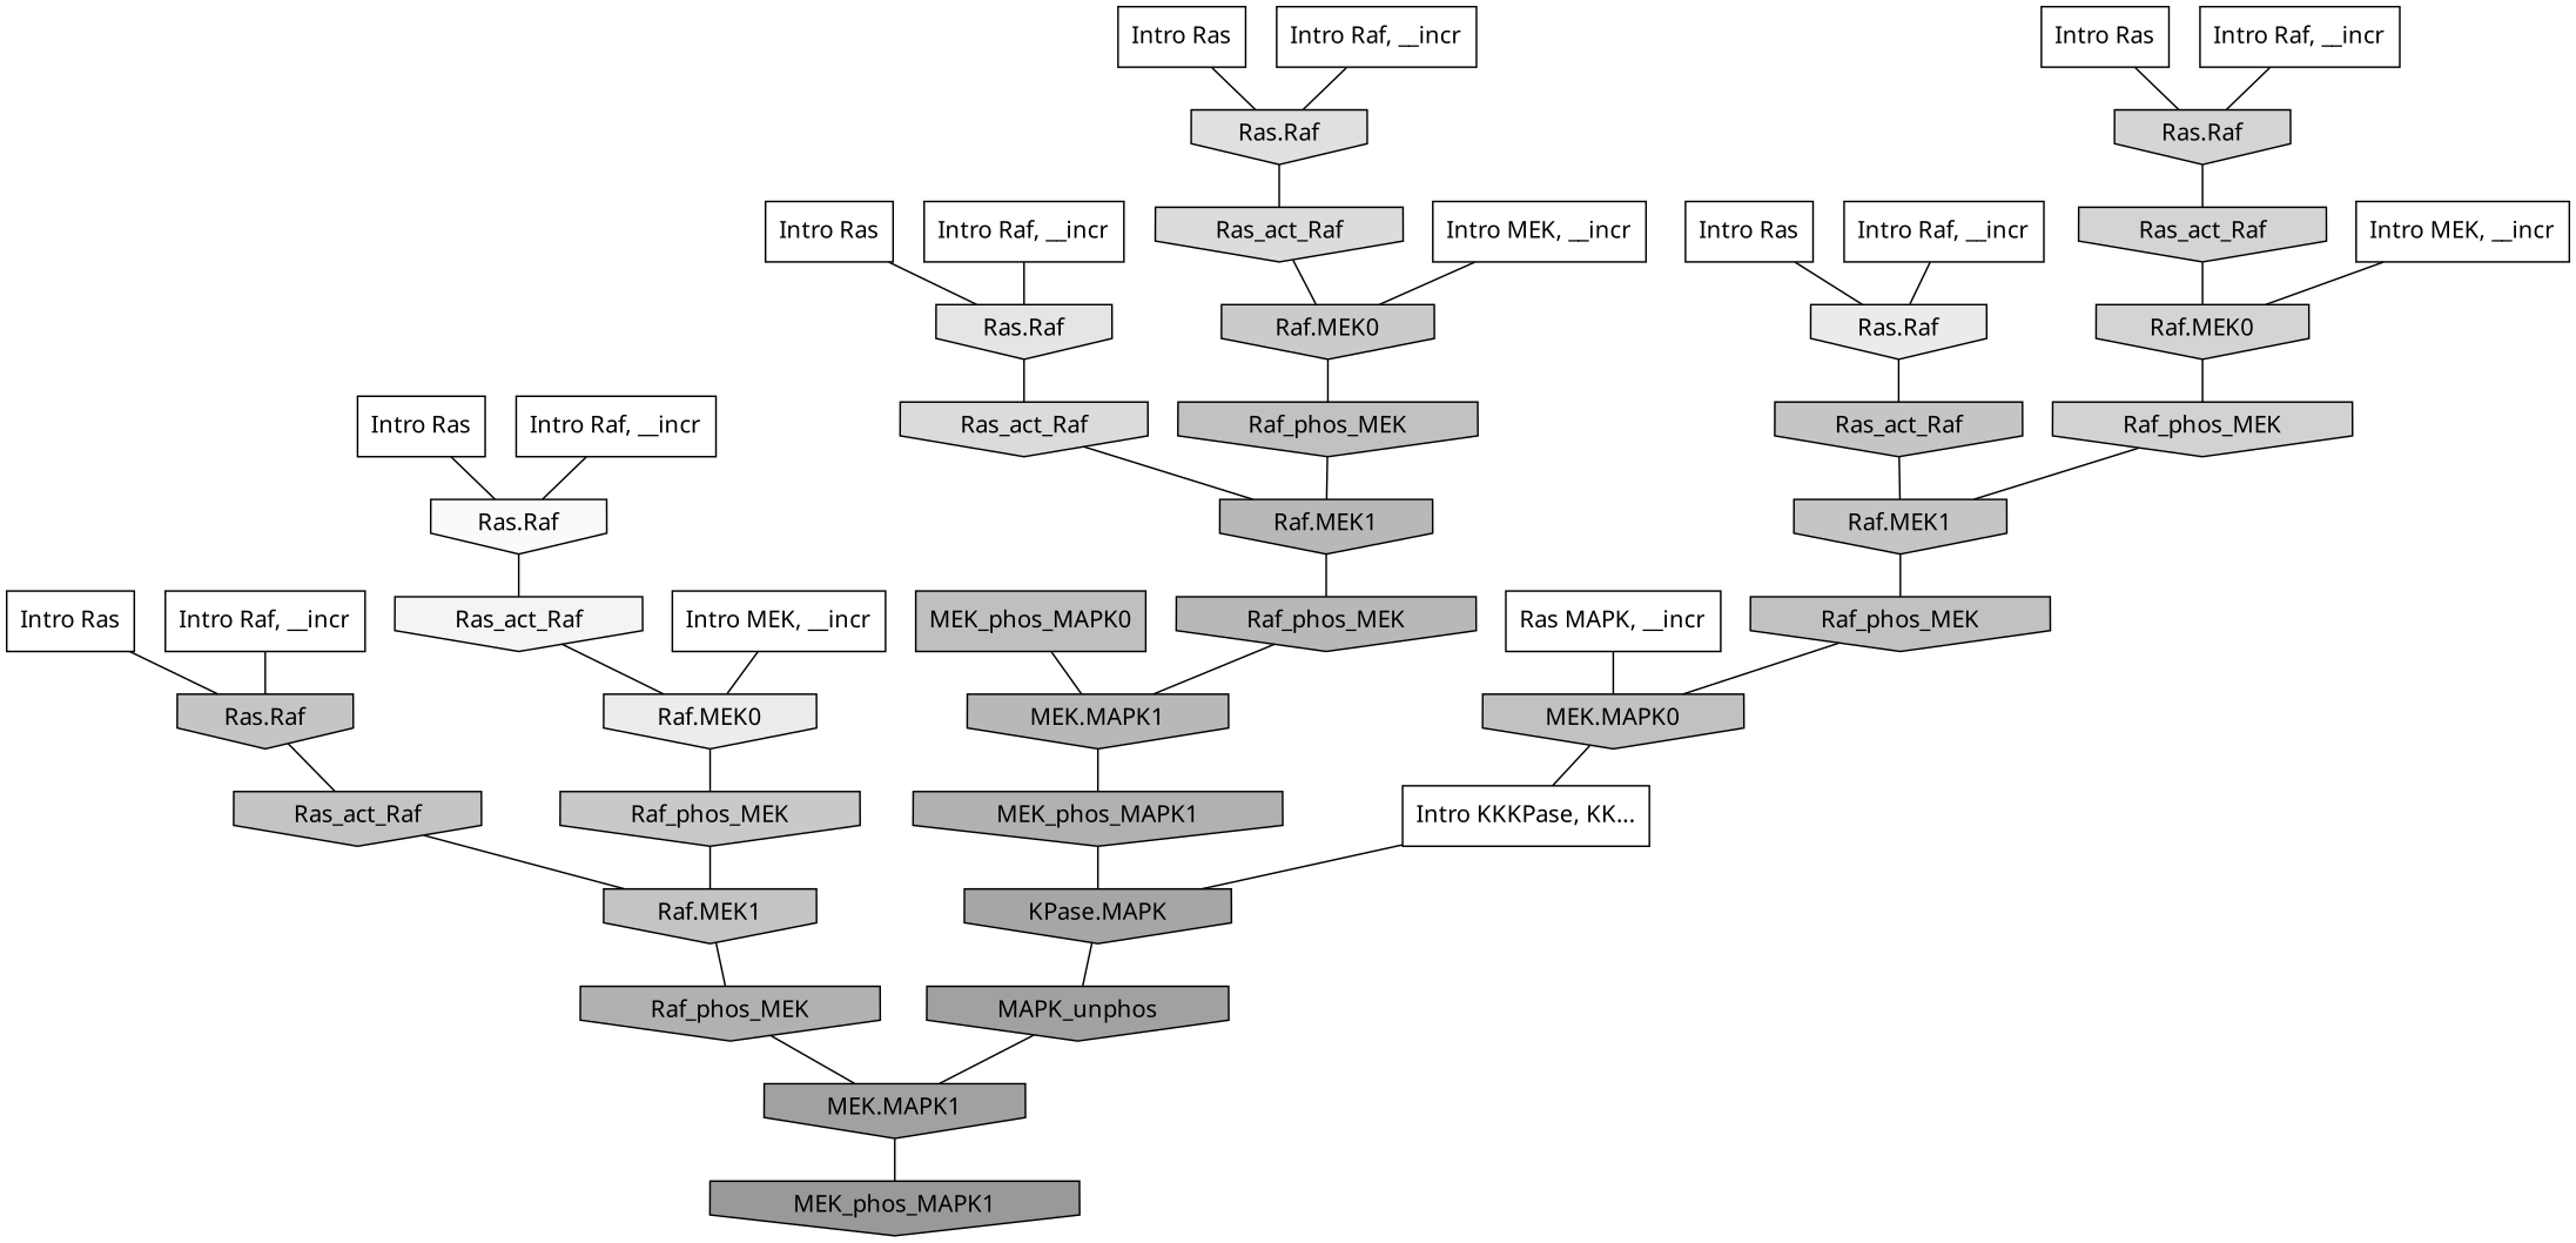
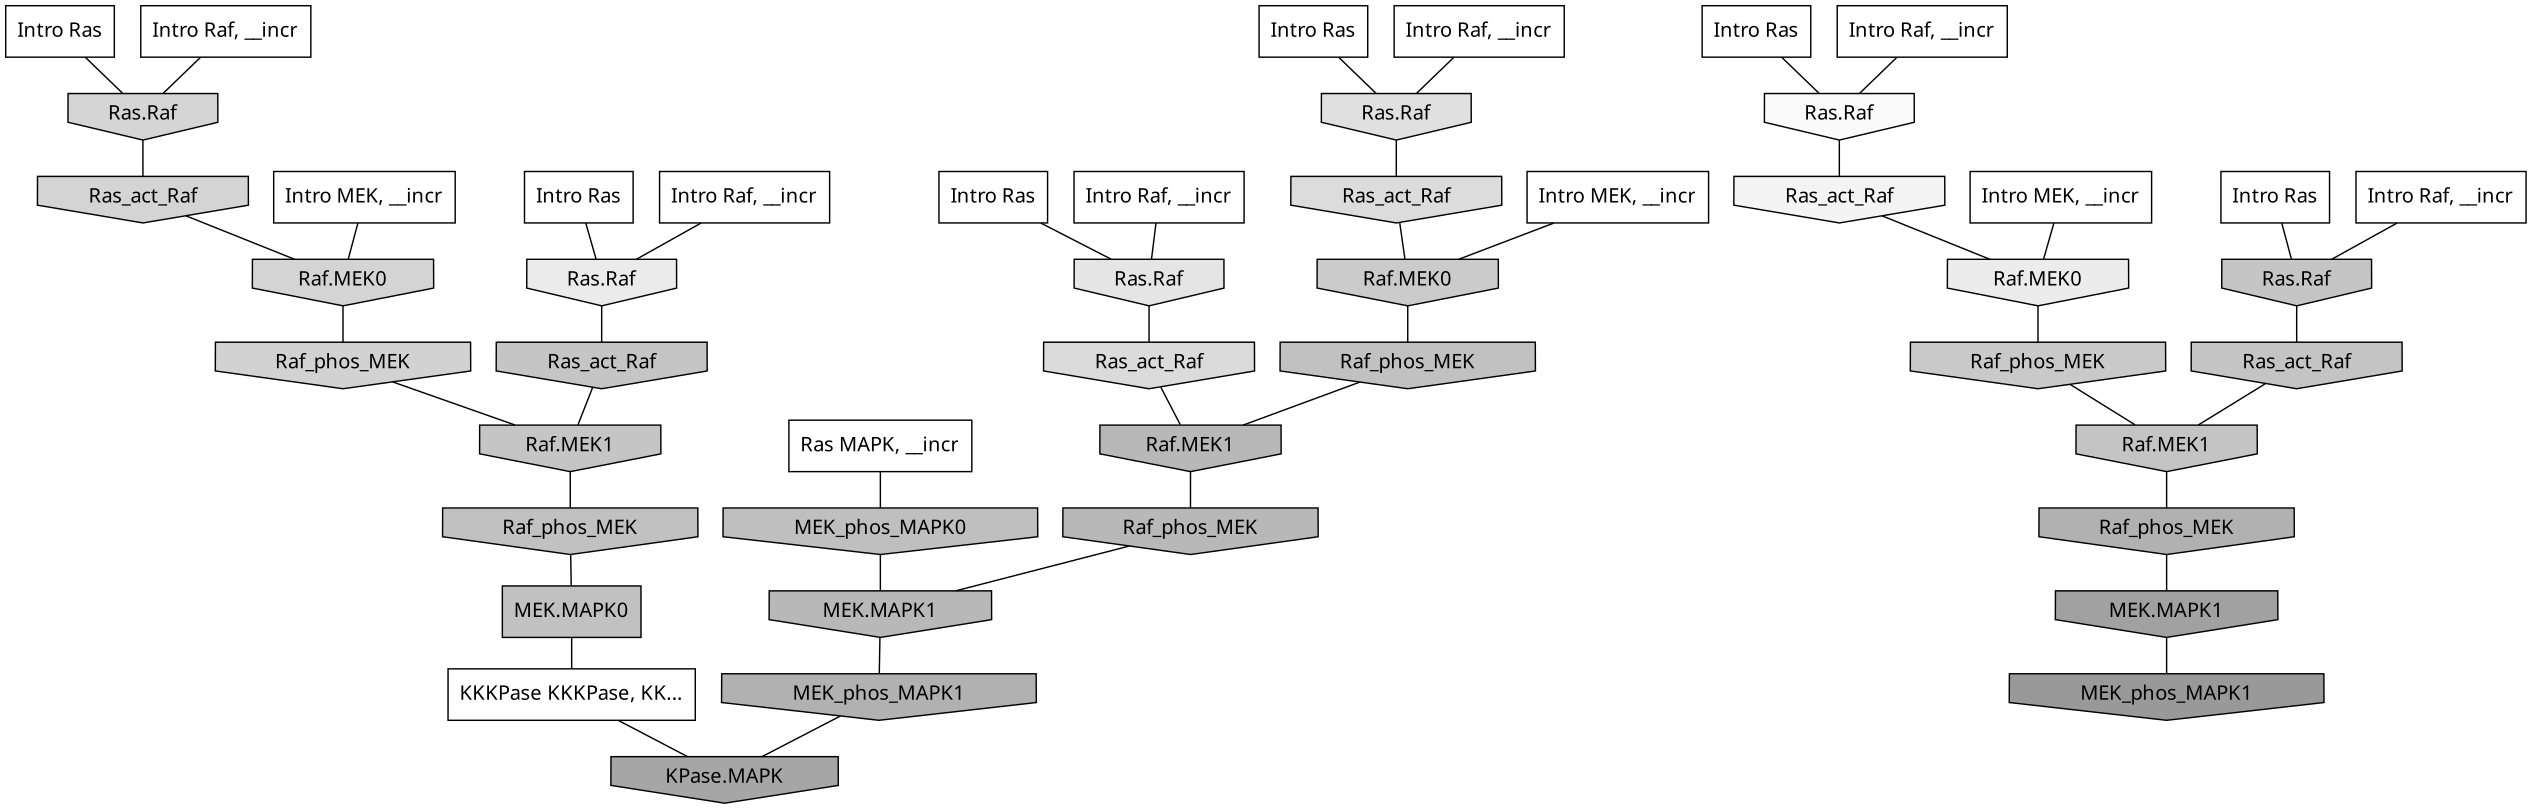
  digraph {
    rankdir=TB
    ranksep=0.30
    node [fillcolor="0.000 0.000 1.000" fontname="CMU Serif" shape=invhouse style=filled]
    edge [color="0.000 0.000 0.000" dir=none fontname="CMU Serif"]
    n1 [label="Intro Ras" shape=rectangle]
    n2 [fillcolor="0.000 0.000 0.898" label="Ras.Raf"]
    n3 [fillcolor="0.000 0.000 0.857" label=Ras_act_Raf]
    n4 [label="Intro Ras" shape=rectangle]
    n5 [fillcolor="0.000 0.000 0.978" label="Ras.Raf"]
    n6 [fillcolor="0.000 0.000 0.955" label=Ras_act_Raf]
    n7 [label="Intro Ras" shape=rectangle]
    n8 [fillcolor="0.000 0.000 0.920" label="Ras.Raf"]
    n9 [fillcolor="0.000 0.000 0.771" label=Ras_act_Raf]
    n10 [label="Intro Ras" shape=rectangle]
    n11 [fillcolor="0.000 0.000 0.835" label="Ras.Raf"]
    n12 [fillcolor="0.000 0.000 0.831" label=Ras_act_Raf]
    n13 [label="Intro Ras" shape=rectangle]
    n14 [fillcolor="0.000 0.000 0.770" label="Ras.Raf"]
    n15 [fillcolor="0.000 0.000 0.766" label=Ras_act_Raf]
    n16 [label="Intro Ras" shape=rectangle]
    n17 [fillcolor="0.000 0.000 0.878" label="Ras.Raf"]
    n18 [fillcolor="0.000 0.000 0.863" label=Ras_act_Raf]
    n19 [label="Intro Raf, __incr" shape=rectangle]
    n20 [label="Intro Raf, __incr" shape=rectangle]
    n21 [label="Intro Raf, __incr" shape=rectangle]
    n22 [label="Intro Raf, __incr" shape=rectangle]
    n23 [label="Intro Raf, __incr" shape=rectangle]
    n24 [label="Intro Raf, __incr" shape=rectangle]
    n25 [label="Intro MEK, __incr" shape=rectangle]
    n26 [fillcolor="0.000 0.000 0.924" label="Raf.MEK0"]
    n27 [fillcolor="0.000 0.000 0.787" label=Raf_phos_MEK]
    n28 [label="Intro MEK, __incr" shape=rectangle]
    n29 [fillcolor="0.000 0.000 0.793" label="Raf.MEK0"]
    n30 [fillcolor="0.000 0.000 0.755" label=Raf_phos_MEK]
    n31 [label="Intro MEK, __incr" shape=rectangle]
    n32 [fillcolor="0.000 0.000 0.831" label="Raf.MEK0"]
    n33 [fillcolor="0.000 0.000 0.822" label=Raf_phos_MEK]
    n34 [label="Ras MAPK, __incr" shape=rectangle]
-   n35 [fillcolor="0.000 0.000 0.754" label="MEK.MAPK0"]
-   n36 [label="Intro KKKPase, KK..." shape=rectangle]
+   n35 [fillcolor="0.000 0.000 0.754" label="MEK.MAPK0" shape=box]
+   n36 [label="KKKPase KKKPase, KK..." shape=rectangle]
    n37 [fillcolor="0.000 0.000 0.650" label="KPase.MAPK"]
-   n38 [fillcolor="0.000 0.000 0.631" label=MAPK_unphos]
    n39 [fillcolor="0.000 0.000 0.766" label="Raf.MEK1"]
    n40 [fillcolor="0.000 0.000 0.771" label="Raf.MEK1"]
    n41 [fillcolor="0.000 0.000 0.722" label="Raf.MEK1"]
    n42 [fillcolor="0.000 0.000 0.721" label=Raf_phos_MEK]
    n43 [fillcolor="0.000 0.000 0.754" label=Raf_phos_MEK]
    n44 [fillcolor="0.000 0.000 0.693" label=Raf_phos_MEK]
    n45 [fillcolor="0.000 0.000 0.631" label="MEK.MAPK1"]
-   n46 [fillcolor="0.000 0.000 0.747" label=MEK_phos_MAPK0 shape=box]
+   n46 [fillcolor="0.000 0.000 0.747" label=MEK_phos_MAPK0]
    n47 [fillcolor="0.000 0.000 0.720" label="MEK.MAPK1"]
    n48 [fillcolor="0.000 0.000 0.693" label=MEK_phos_MAPK1]
    n49 [fillcolor="0.000 0.000 0.600" label=MEK_phos_MAPK1]
    n1 -> n2
    n2 -> n3
    n3 -> n41
    n4 -> n5
    n5 -> n6
    n6 -> n26
    n7 -> n8
    n8 -> n9
    n9 -> n40
    n10 -> n11
    n11 -> n12
    n12 -> n32
    n13 -> n14
    n14 -> n15
    n15 -> n39
    n16 -> n17
    n17 -> n18
    n18 -> n29
    n19 -> n14
    n20 -> n17
    n21 -> n11
    n22 -> n5
    n23 -> n2
    n24 -> n8
    n25 -> n26
    n26 -> n27
    n27 -> n39
    n28 -> n29
    n29 -> n30
    n30 -> n41
    n31 -> n32
    n32 -> n33
    n33 -> n40
-   n34 -> n35
+   n34 -> n46
    n35 -> n36
    n36 -> n37
-   n37 -> n38
-   n38 -> n45
    n39 -> n44
    n40 -> n43
    n41 -> n42
    n42 -> n47
    n43 -> n35
    n44 -> n45
    n45 -> n49
    n46 -> n47
    n47 -> n48
    n48 -> n37
  }
